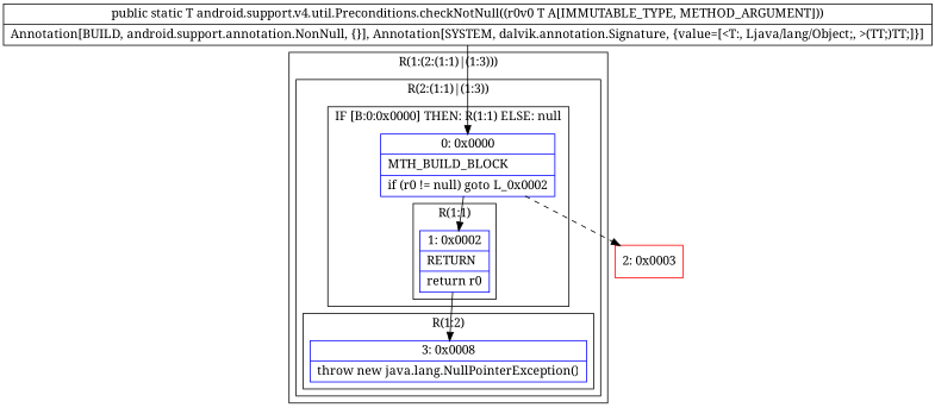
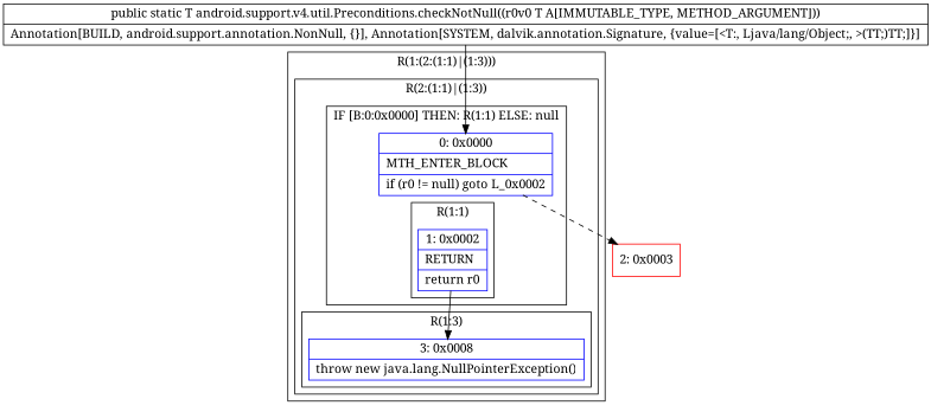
  digraph {
    fontname="Noto Serif"
    node [color=blue fontname="Noto Serif" shape=record]
    edge [fontname="Noto Serif"]
    n1 [label="{1\:\ 0x0002|RETURN\l|return r0\l}"]
-   n2 [label="{0\:\ 0x0000|MTH_BUILD_BLOCK\l|if (r0 != null) goto L_0x0002\l}"]
+   n2 [label="{0\:\ 0x0000|MTH_ENTER_BLOCK\l|if (r0 != null) goto L_0x0002\l}"]
    n3 [label="{3\:\ 0x0008|throw new java.lang.NullPointerException()\l}"]
    n4 [color=red label="{2\:\ 0x0003}"]
    n5 [label="{public static T android.support.v4.util.Preconditions.checkNotNull((r0v0 T A[IMMUTABLE_TYPE, METHOD_ARGUMENT]))  | Annotation[BUILD, android.support.annotation.NonNull, \{\}], Annotation[SYSTEM, dalvik.annotation.Signature, \{value=[\<T:, Ljava\/lang\/Object;, \>(TT;)TT;]\}]\l}" color=""]
    subgraph cluster_1 {
      label="R(1:(2:(1:1)|(1:3)))"
      subgraph cluster_2 {
        label="R(2:(1:1)|(1:3))"
        subgraph cluster_3 {
          label="IF [B:0:0x0000] THEN: R(1:1) ELSE: null"
          n2
          subgraph cluster_4 {
            label="R(1:1)"
            n1
          }
        }
        subgraph cluster_5 {
-         label="R(1:2)"
+         label="R(1:3)"
          n3
        }
      }
    }
    n1 -> n3
-   n2 -> n1
    n2 -> n4 [style=dashed]
    n5 -> n2
  }
